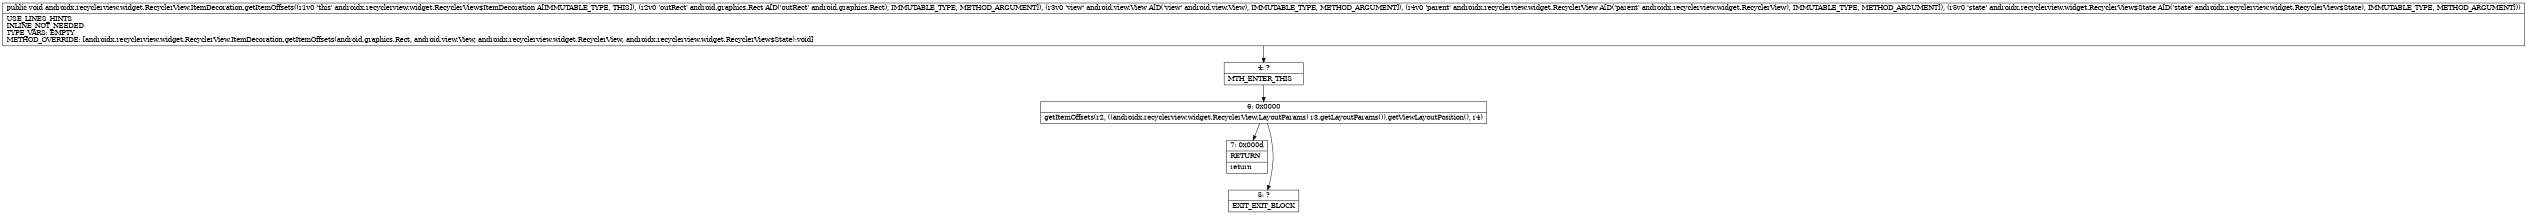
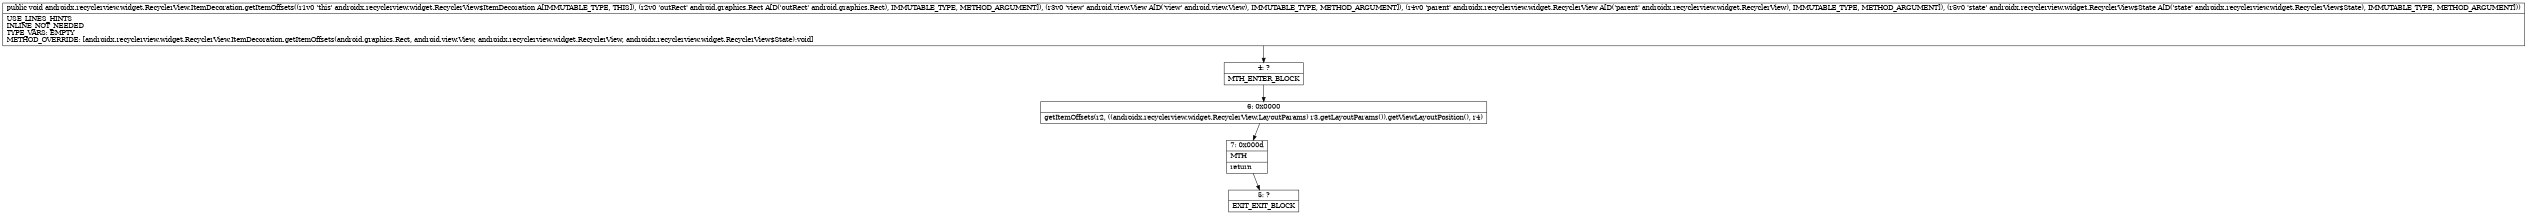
  digraph {
    node [shape=record]
-   n1 [label="{4\:\ ?|MTH_ENTER_THIS\l}"]
+   n1 [label="{4\:\ ?|MTH_ENTER_BLOCK\l}"]
    n2 [label="{6\:\ 0x0000|getItemOffsets(r2, ((androidx.recyclerview.widget.RecyclerView.LayoutParams) r3.getLayoutParams()).getViewLayoutPosition(), r4)\l}"]
-   n3 [label="{7\:\ 0x000d|RETURN\l|return\l}"]
+   n3 [label="{7\:\ 0x000d|MTH\l|return\l}"]
    n4 [label="{5\:\ ?|EXIT_EXIT_BLOCK\l}"]
    n5 [label="{public void androidx.recyclerview.widget.RecyclerView.ItemDecoration.getItemOffsets((r1v0 'this' androidx.recyclerview.widget.RecyclerView$ItemDecoration A[IMMUTABLE_TYPE, THIS]), (r2v0 'outRect' android.graphics.Rect A[D('outRect' android.graphics.Rect), IMMUTABLE_TYPE, METHOD_ARGUMENT]), (r3v0 'view' android.view.View A[D('view' android.view.View), IMMUTABLE_TYPE, METHOD_ARGUMENT]), (r4v0 'parent' androidx.recyclerview.widget.RecyclerView A[D('parent' androidx.recyclerview.widget.RecyclerView), IMMUTABLE_TYPE, METHOD_ARGUMENT]), (r5v0 'state' androidx.recyclerview.widget.RecyclerView$State A[D('state' androidx.recyclerview.widget.RecyclerView$State), IMMUTABLE_TYPE, METHOD_ARGUMENT]))  | USE_LINES_HINTS\lINLINE_NOT_NEEDED\lTYPE_VARS: EMPTY\lMETHOD_OVERRIDE: [androidx.recyclerview.widget.RecyclerView.ItemDecoration.getItemOffsets(android.graphics.Rect, android.view.View, androidx.recyclerview.widget.RecyclerView, androidx.recyclerview.widget.RecyclerView$State):void]\l}"]
    n1 -> n2
    n2 -> n3
-   n2 -> n4
+   n3 -> n4
    n5 -> n1
  }
